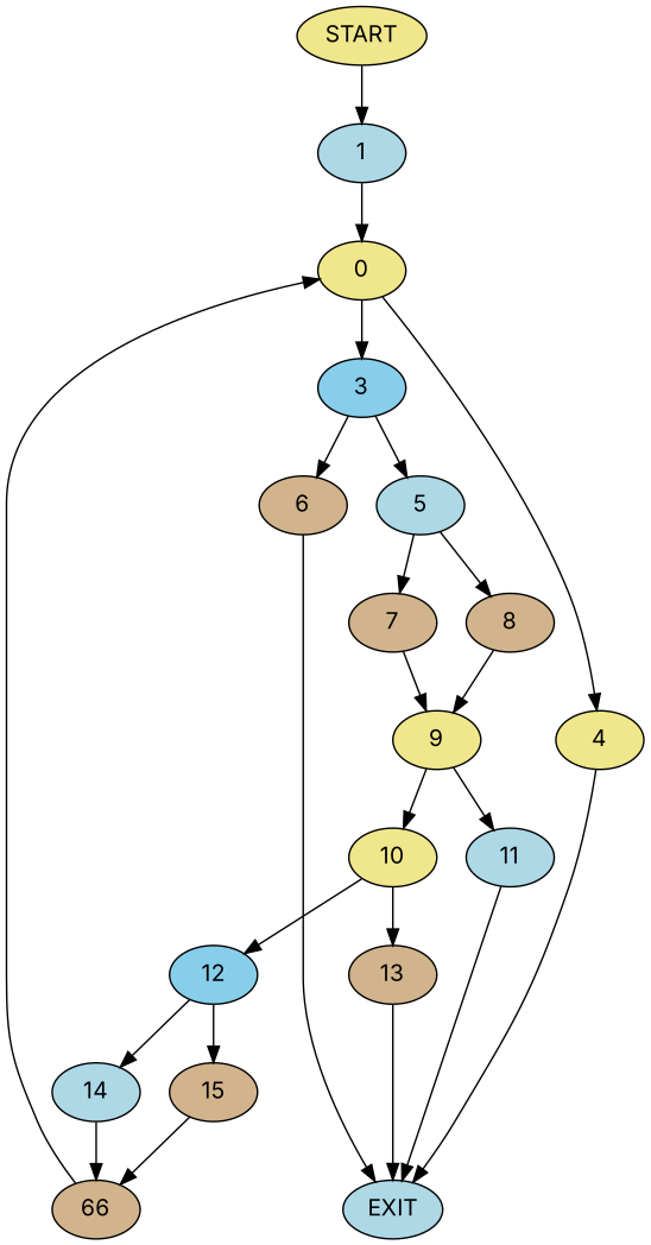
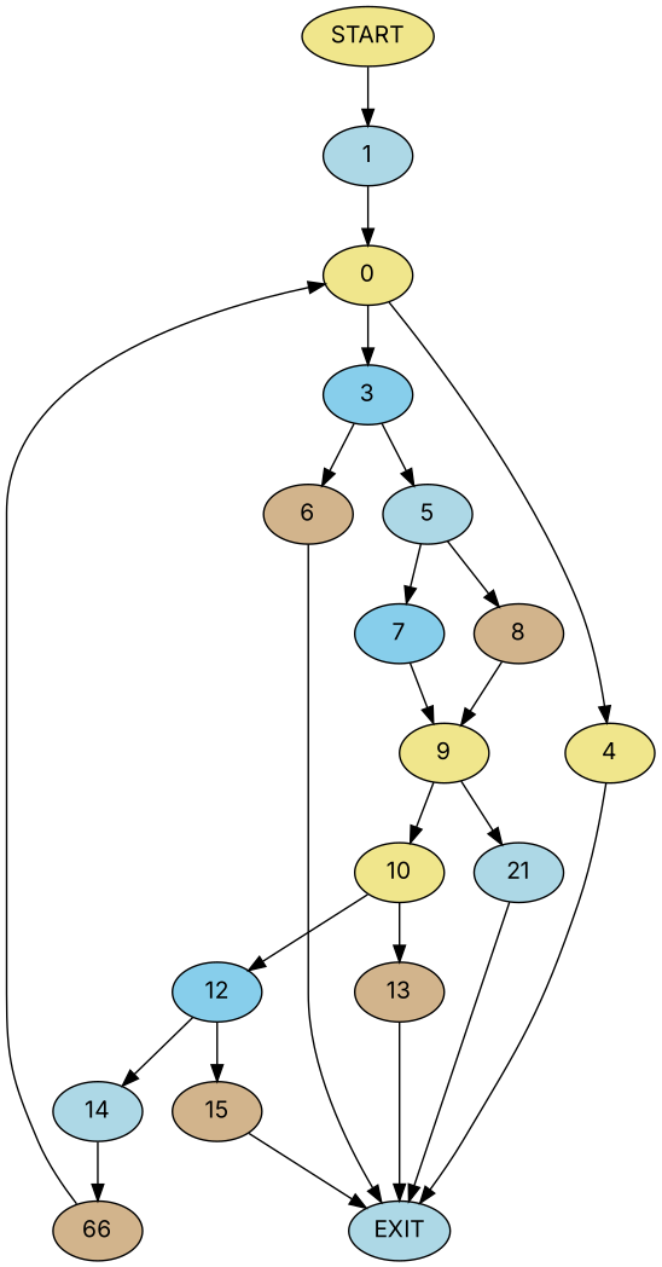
  digraph {
    fontname=Inter
    node [fillcolor=tan fontname=Inter style=filled]
    edge [fontname=Inter]
    n1 [fillcolor=khaki label=START]
    1 [fillcolor=lightblue]
    n3 [fillcolor=khaki label=0]
    n4 [fillcolor=lightblue label=EXIT]
    3 [fillcolor=skyblue]
    4 [fillcolor=khaki]
    5 [fillcolor=lightblue]
    6
-   7
+   7 [fillcolor=skyblue]
    8
    9 [fillcolor=khaki]
    10 [fillcolor=khaki]
-   11 [fillcolor=lightblue]
+   11 [fillcolor=lightblue label=21]
    12 [fillcolor=skyblue]
    13
    14 [fillcolor=lightblue]
    15
    n18 [label=66]
    n1 -> 1
    1 -> n3
    n3 -> 3
    n3 -> 4
    3 -> 5
    3 -> 6
    4 -> n4
    5 -> 7
    5 -> 8
    6 -> n4
    7 -> 9
    8 -> 9
    9 -> 10
    9 -> 11
    10 -> 12
    10 -> 13
    11 -> n4
    12 -> 14
    12 -> 15
    13 -> n4
    14 -> n18
-   15 -> n18
+   15 -> n4
    n18 -> n3
  }
